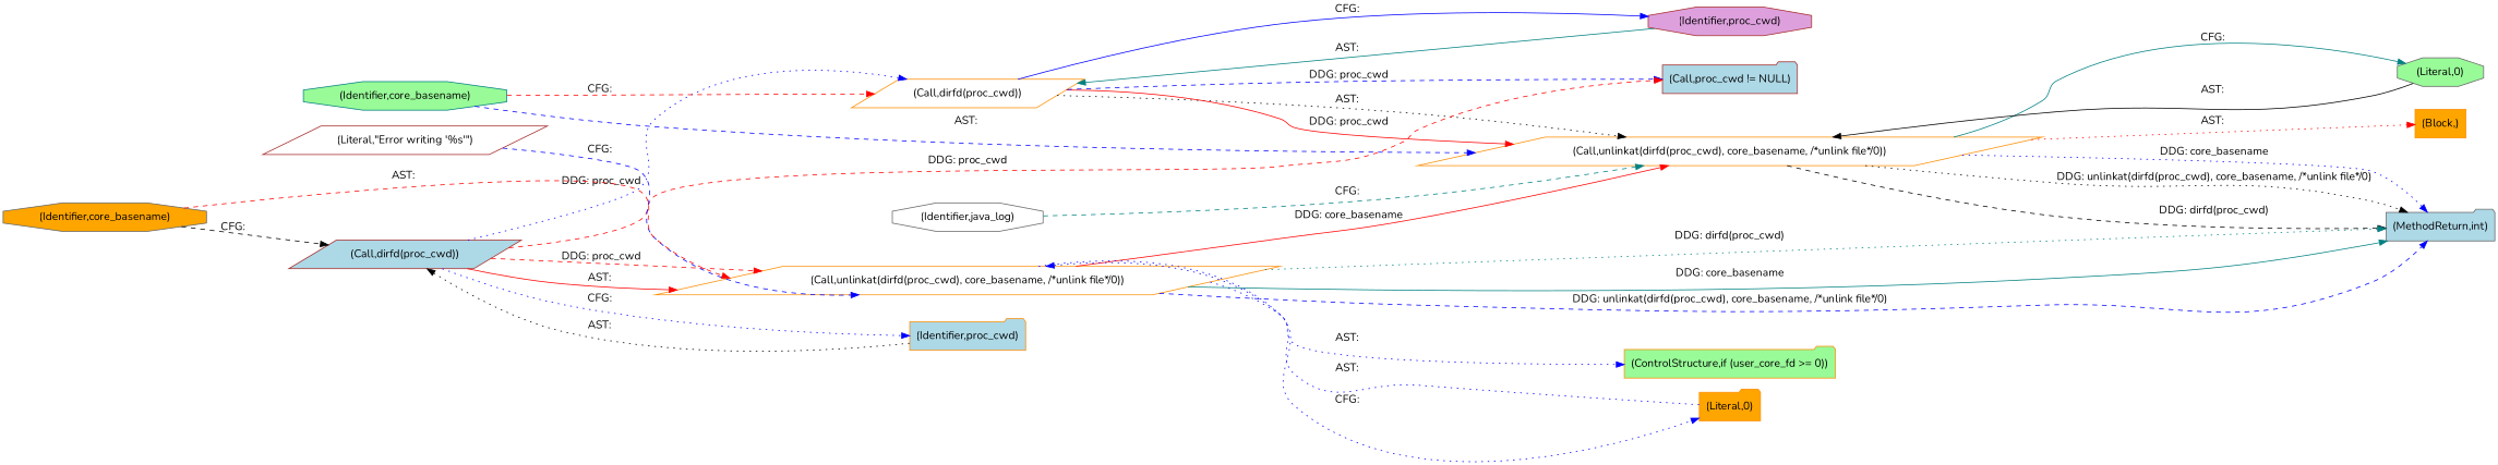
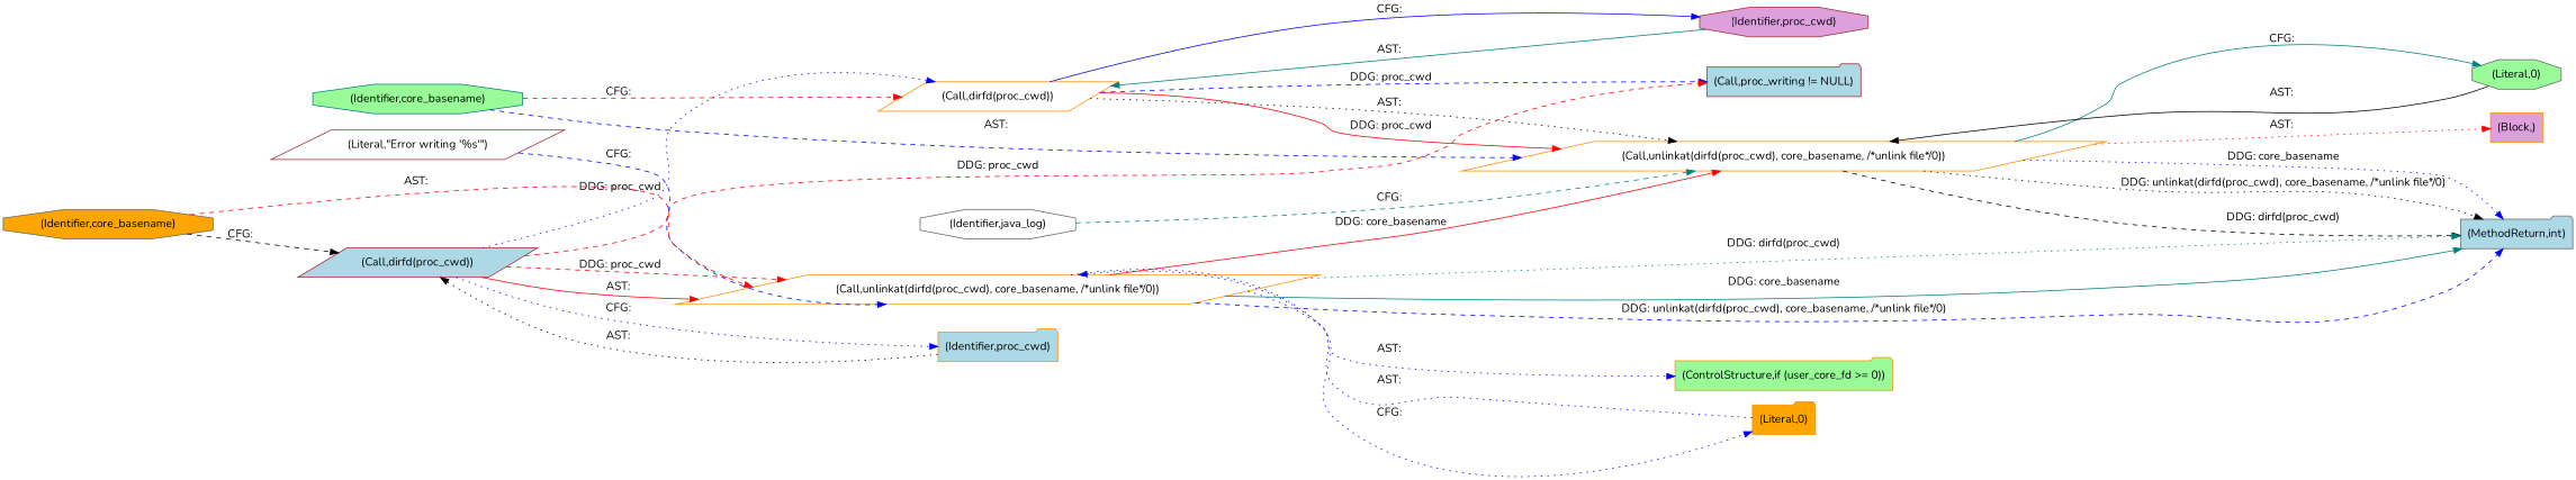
  digraph {
    fontname=Nunito
    rankdir=LR
    node [color=darkorange fillcolor=white fontname=Nunito shape=parallelogram style=filled]
    edge [color=blue fontname=Nunito style=dotted]
    n1 [label="(Call,unlinkat(dirfd(proc_cwd), core_basename, /*unlink file*/0))"]
-   n2 [fillcolor=orange label="(Block,)" shape=box]
+   n2 [fillcolor=plum label="(Block,)" shape=box]
    n3 [color=gray40 fillcolor=palegreen label="(Literal,0)" shape=octagon]
    n4 [color=gray40 fillcolor=lightblue label="(MethodReturn,int)" shape=folder]
    n5 [label="(Call,dirfd(proc_cwd))"]
    n6 [color=brown fillcolor=plum label="(Identifier,proc_cwd)" shape=octagon]
-   n7 [color=brown fillcolor=lightblue label="(Call,proc_cwd != NULL)" shape=folder]
+   n7 [color=brown fillcolor=lightblue label="(Call,proc_writing != NULL)" shape=folder]
    n8 [color=brown fillcolor=lightblue label="(Call,dirfd(proc_cwd))"]
    n9 [label="(Call,unlinkat(dirfd(proc_cwd), core_basename, /*unlink file*/0))"]
    n10 [fillcolor=lightblue label="(Identifier,proc_cwd)" shape=folder]
    n11 [fillcolor=palegreen label="(ControlStructure,if (user_core_fd >= 0))" shape=folder]
    n12 [fillcolor=orange label="(Literal,0)" shape=folder]
    n13 [color=brown label="(Literal,\"Error writing '%s'\")"]
    n14 [color=gray40 label="(Identifier,java_log)" shape=octagon]
    n15 [color=teal fillcolor=palegreen label="(Identifier,core_basename)" shape=octagon]
    n16 [color=gray40 fillcolor=orange label="(Identifier,core_basename)" shape=octagon]
    n1 -> n2 [color=red label="AST: "]
    n1 -> n3 [color=teal label="CFG: " style=solid]
    n1 -> n4 [color=black label="DDG: unlinkat(dirfd(proc_cwd), core_basename, /*unlink file*/0)"]
    n1 -> n4 [color=black label="DDG: dirfd(proc_cwd)" style=dashed]
    n1 -> n4 [label="DDG: core_basename"]
    n3 -> n1 [color=black label="AST: " style=solid]
    n5 -> n1 [color=black label="AST: "]
    n5 -> n1 [color=red label="DDG: proc_cwd" style=solid]
    n5 -> n6 [label="CFG: " style=solid]
    n5 -> n7 [label="DDG: proc_cwd" style=dashed]
    n6 -> n5 [color=teal label="AST: " style=solid]
    n8 -> n5 [label="DDG: proc_cwd"]
    n8 -> n7 [color=red label="DDG: proc_cwd" style=dashed]
    n8 -> n9 [color=red label="AST: " style=solid]
    n8 -> n9 [color=red label="DDG: proc_cwd" style=dashed]
    n8 -> n10 [label="CFG: "]
    n9 -> n1 [color=red label="DDG: core_basename" style=solid]
    n9 -> n4 [color=teal label="DDG: dirfd(proc_cwd)"]
    n9 -> n4 [color=teal label="DDG: core_basename" style=solid]
    n9 -> n4 [label="DDG: unlinkat(dirfd(proc_cwd), core_basename, /*unlink file*/0)" style=dashed]
    n9 -> n11 [label="AST: "]
    n9 -> n12 [label="CFG: "]
    n10 -> n8 [color=black label="AST: "]
    n12 -> n9 [label="AST: "]
    n13 -> n9 [label="CFG: " style=dashed]
    n14 -> n1 [color=teal label="CFG: " style=dashed]
    n15 -> n1 [label="AST: " style=dashed]
    n15 -> n5 [color=red label="CFG: " style=dashed]
    n16 -> n8 [color=black label="CFG: " style=dashed]
    n16 -> n9 [color=red label="AST: " style=dashed]
  }
